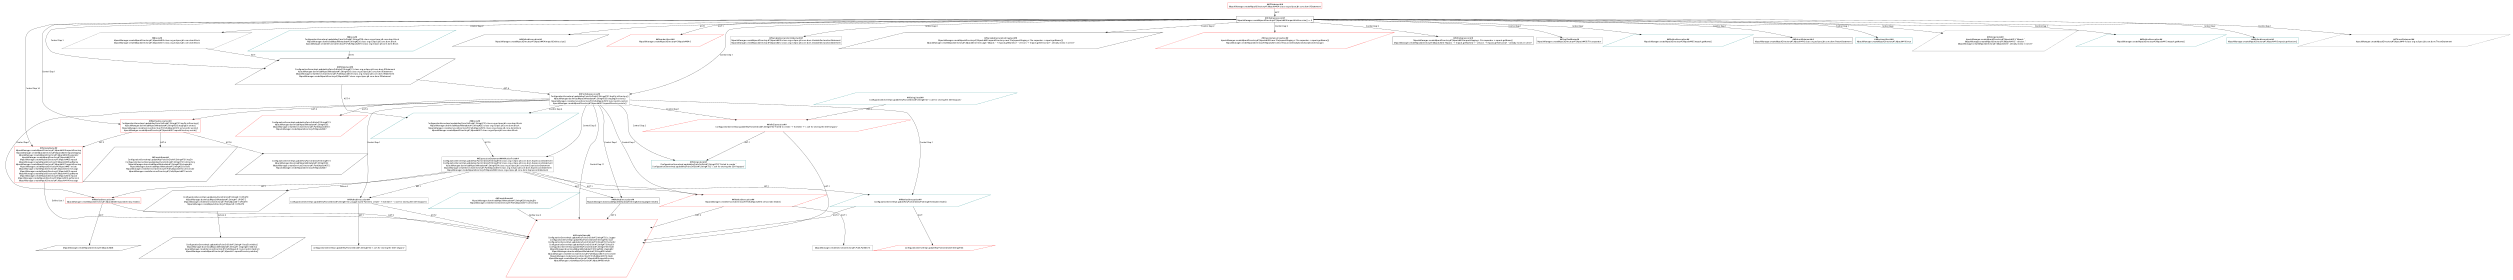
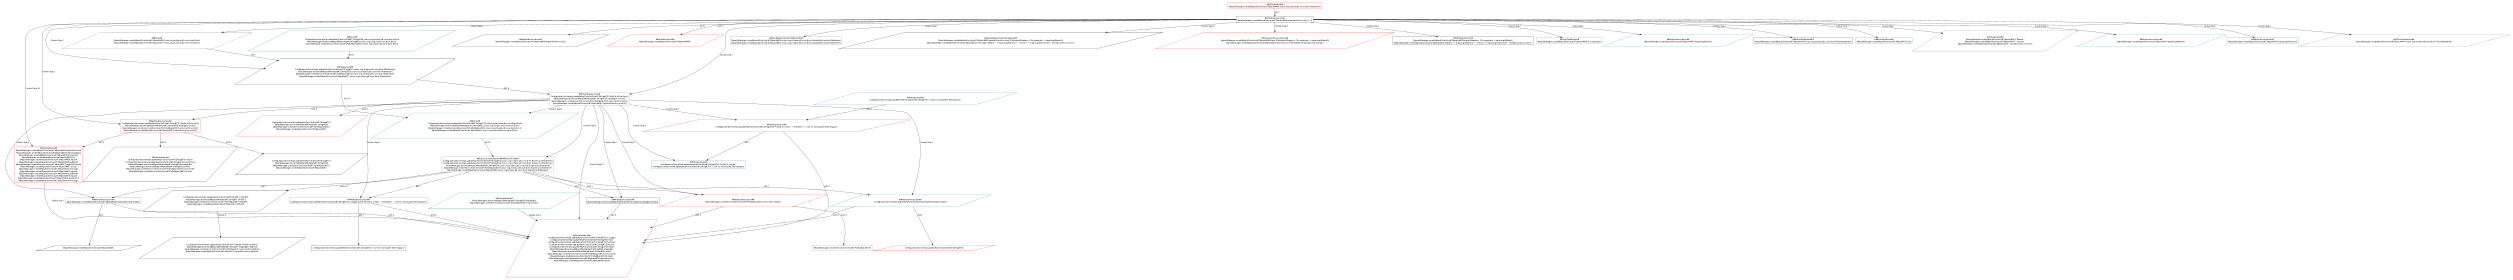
  digraph {
    fontname=Roboto
    node [color=black fontname=Roboto shape=parallelogram]
    edge [fontname=Roboto]
    n1 [color=gray40 label="##ExpressionStatement####ActionPoint##\nConfigurationServerImpl.updateKeyPairsOnDisk#?,String#733:class org.eclipse.jdt.core.dom.ExpressionStatement\nConfigurationServerImpl.updateKeyPairsOnDisk#?,String#732:class org.eclipse.jdt.core.dom.ExpressionStatement\nMpackManager.downloadMpackMetadata#?,String#234:class org.eclipse.jdt.core.dom.ExpressionStatement\nMpackManager.createServicesDirectory#?,Path,Mpack#373:class org.eclipse.jdt.core.dom.ExpressionStatement\nMpackManager.createMpackDirectory#?,Mpack#408:class org.eclipse.jdt.core.dom.ExpressionStatement" shape=box]
    n2 [color=teal label="##MethodInvocation##\nConfigurationServerImpl.updateKeyPairsOnDisk#?,String#733:keyDir.mkdir()"]
    n3 [label="ConfigurationServerImpl.updateKeyPairsOnDisk#?,String#-1:UPDATE\nMpackManager.downloadMpackMetadata#?,String#-1:UPDATE\nMpackManager.createServicesDirectory#?,Path,Mpack#-1:UPDATE\nMpackManager.createMpackDirectory#?,Mpack#-1:UPDATE"]
    n4 [color=gray40 label="##MethodInvocation##\nConfigurationServerImpl.updateKeyPairsOnDisk#?,String#732:s_logger.warn(\"Failed to create \" + homeDir + \"/.ssh for storing the SSH keypars\")" shape=box]
    n5 [label="##MethodInvocation##\nMpackManager.downloadMpackMetadata#?,String#234:stagingDir.mkdir()" shape=box]
    n6 [color=red label="##MethodInvocation##\nMpackManager.createServicesDirectory#?,Path,Mpack#373:servicesDir.mkdir()"]
    n7 [color=red label="##MethodInvocation##\nMpackManager.createMpackDirectory#?,Mpack#408:mpackDirectory.mkdir()" shape=box]
    n8 [color=red label="##SimpleName##\nConfigurationServerImpl.updateKeyPairsOnDisk#?,String#732:s_logger\nConfigurationServerImpl.updateKeyPairsOnDisk#?,String#732:warn\nConfigurationServerImpl.updateKeyPairsOnDisk#?,String#732:homeDir\nConfigurationServerImpl.updateKeyPairsOnDisk#?,String#733:keyDir\nConfigurationServerImpl.updateKeyPairsOnDisk#?,String#733:mkdir\nMpackManager.downloadMpackMetadata#?,String#234:stagingDir\nMpackManager.downloadMpackMetadata#?,String#234:mkdir\nMpackManager.createServicesDirectory#?,Path,Mpack#373:servicesDir\nMpackManager.createServicesDirectory#?,Path,Mpack#373:mkdir\nMpackManager.createMpackDirectory#?,Mpack#408:mpackDirectory\nMpackManager.createMpackDirectory#?,Mpack#408:mkdir"]
    n9 [color=red label="ConfigurationServerImpl.updateKeyPairsOnDisk#?,String#733:"]
    n10 [label="ConfigurationServerImpl.updateKeyPairsOnDisk#?,String#-1:keyDir.mkdirs()\nMpackManager.downloadMpackMetadata#?,String#-1:stagingDir.mkdirs()\nMpackManager.createServicesDirectory#?,Path,Mpack#-1:servicesDir.mkdirs()\nMpackManager.createMpackDirectory#?,Mpack#-1:mpackDirectory.mkdirs()"]
    n11 [label="ConfigurationServerImpl.updateKeyPairsOnDisk#?,String#732:\"/.ssh for storing the SSH keypars\"" shape=box]
-   n12 [color=gray40 label="MpackManager.createServicesDirectory#?,Path,Path#373:" shape=box]
+   n12 [color=gray40 label="MpackManager.createServicesDirectory#?,Path,Mpack#373:" shape=box]
    n13 [label="MpackManager.createMpackDirectory#?,Mpack#408:"]
    n14 [color=gray40 label="##PrefixExpression##\nConfigurationServerImpl.updateKeyPairsOnDisk#?,String#731:!keyDir.isDirectory()\nMpackManager.downloadMpackMetadata#?,String#233:!stagingDir.exists()\nMpackManager.createServicesDirectory#?,Path,Mpack#372:!servicesDir.exists()\nMpackManager.createMpackDirectory#?,Mpack#407:!mpackDirectory.exists()" shape=box]
    n15 [color=teal label="##Block##\nConfigurationServerImpl.updateKeyPairsOnDisk#?,String#731:class org.eclipse.jdt.core.dom.Block\nMpackManager.downloadMpackMetadata#?,String#233:class org.eclipse.jdt.core.dom.Block\nMpackManager.createServicesDirectory#?,Path,Mpack#372:class org.eclipse.jdt.core.dom.Block\nMpackManager.createMpackDirectory#?,Mpack#407:class org.eclipse.jdt.core.dom.Block"]
    n16 [color=red label="##MethodInvocation##\nConfigurationServerImpl.updateKeyPairsOnDisk#?,String#731:keyDir.isDirectory()\nMpackManager.downloadMpackMetadata#?,String#233:stagingDir.exists()\nMpackManager.createServicesDirectory#?,Path,Mpack#372:servicesDir.exists()\nMpackManager.createMpackDirectory#?,Mpack#407:mpackDirectory.exists()" shape=box]
    n17 [color=red label="ConfigurationServerImpl.updateKeyPairsOnDisk#?,String#731:\nMpackManager.downloadMpackMetadata#?,String#233:\nMpackManager.createServicesDirectory#?,Path,Mpack#372:\nMpackManager.createMpackDirectory#?,Mpack#407:"]
    n18 [color=red label="##InfixExpression##\nConfigurationServerImpl.updateKeyPairsOnDisk#?,String#732:\"Failed to create \" + homeDir + \"/.ssh for storing the SSH keypars\""]
    n19 [color=teal label="##StringLiteral##\nConfigurationServerImpl.updateKeyPairsOnDisk#?,String#732:\"Failed to create \"\nConfigurationServerImpl.updateKeyPairsOnDisk#?,String#732:\"/.ssh for storing the SSH keypars\"" shape=box]
    n20 [label="##SimpleName##\nConfigurationServerImpl.updateKeyPairsOnDisk#?,String#731:keyDir\nConfigurationServerImpl.updateKeyPairsOnDisk#?,String#731:isDirectory\nMpackManager.downloadMpackMetadata#?,String#233:stagingDir\nMpackManager.downloadMpackMetadata#?,String#233:exists\nMpackManager.createServicesDirectory#?,Path,Mpack#372:servicesDir\nMpackManager.createServicesDirectory#?,Path,Mpack#372:exists"]
    n21 [label="ConfigurationServerImpl.updateKeyPairsOnDisk#?,String#731:\nMpackManager.downloadMpackMetadata#?,String#233:\nMpackManager.createServicesDirectory#?,Path,Mpack#372:\nMpackManager.createMpackDirectory#?,Mpack#407:"]
    n22 [color=red label="##SimpleName##\nMpackManager.createMpackDirectory#?,Mpack#405:mpackDirectory\nMpackManager.createMpackDirectory#?,Mpack#405:mpackStaging\nMpackManager.createMpackDirectory#?,Mpack#405:separator\nMpackManager.createMpackDirectory#?,Mpack#405:File\nMpackManager.createMpackDirectory#?,Mpack#405:mpack\nMpackManager.createMpackDirectory#?,Mpack#405:getName\nMpackManager.createMpackDirectory#?,Mpack#407:mpackDirectory\nMpackManager.createMpackDirectory#?,Mpack#407:exists\nMpackManager.createMpackDirectory#?,Mpack#412:message\nMpackManager.createMpackDirectory#?,Mpack#413:mpack\nMpackManager.createMpackDirectory#?,Mpack#413:getName\nMpackManager.createMpackDirectory#?,Mpack#413:mpack\nMpackManager.createMpackDirectory#?,Mpack#413:getVersion\nMpackManager.createMpackDirectory#?,Mpack#414:message" shape=box]
    n23 [label="##IfStatement##\nConfigurationServerImpl.updateKeyPairsOnDisk#?,String#731:class org.eclipse.jdt.core.dom.IfStatement\nMpackManager.downloadMpackMetadata#?,String#233:class org.eclipse.jdt.core.dom.IfStatement\nMpackManager.createServicesDirectory#?,Path,Mpack#372:class org.eclipse.jdt.core.dom.IfStatement\nMpackManager.createMpackDirectory#?,Mpack#407:class org.eclipse.jdt.core.dom.IfStatement"]
    n24 [color=teal label="##Block##\nConfigurationServerImpl.updateKeyPairsOnDisk#?,String#728:class org.eclipse.jdt.core.dom.Block\nMpackManager.downloadMpackMetadata#?,String#226:class org.eclipse.jdt.core.dom.Block\nMpackManager.createServicesDirectory#?,Path,Mpack#370:class org.eclipse.jdt.core.dom.Block"]
    n25 [color=teal label="##StringLiteral##\nConfigurationServerImpl.updateKeyPairsOnDisk#?,String#732:\"/.ssh for storing the SSH keypars\""]
    n26 [color=teal label="##SimpleName##\nMpackManager.downloadMpackMetadata#?,String#228:stagingDir\nMpackManager.createServicesDirectory#?,Path,Mpack#371:servicesDir"]
    n27 [label="##InfixExpression##\nMpackManager.createMpackDirectory#?,Mpack#404:mpackEntities.size() == 0" shape=box]
    n28 [label="##MethodInvocation##\nMpackManager.createMpackDirectory#?,Mpack#404:mpackEntities.size()"]
    n29 [color=red label="##NumberLiteral##\nMpackManager.createMpackDirectory#?,Mpack#404:0"]
    n30 [color=gray40 label="##Block##\nMpackManager.createMpackDirectory#?,Mpack#404:class org.eclipse.jdt.core.dom.Block\nMpackManager.createMpackDirectory#?,Mpack#411:class org.eclipse.jdt.core.dom.Block"]
    n31 [color=gray40 label="##VariableDeclarationStatement##\nMpackManager.createMpackDirectory#?,Mpack#405:class org.eclipse.jdt.core.dom.VariableDeclarationStatement\nMpackManager.createMpackDirectory#?,Mpack#412:class org.eclipse.jdt.core.dom.VariableDeclarationStatement" shape=box]
    n32 [label="##VariableDeclarationFragment##\nMpackManager.createMpackDirectory#?,Mpack#405:mpackDirectory=new File(mpackStaging + File.separator + mpack.getName())\nMpackManager.createMpackDirectory#?,Mpack#412:message=\"Mpack: \" + mpack.getName() + \" version: \"+ mpack.getVersion()+ \" already exists in server\""]
    n33 [color=red label="##ClassInstanceCreation##\nMpackManager.createMpackDirectory#?,Mpack#405:new File(mpackStaging + File.separator + mpack.getName())\nMpackManager.createMpackDirectory#?,Mpack#414:new ResourceAlreadyExistsException(message)"]
    n34 [label="##InfixExpression##\nMpackManager.createMpackDirectory#?,Mpack#405:mpackStaging + File.separator + mpack.getName()\nMpackManager.createMpackDirectory#?,Mpack#413:\"Mpack: \" + mpack.getName() + \" version: \"+ mpack.getVersion()+ \" already exists in server\"" shape=box]
    n35 [color=gray40 label="##QualifiedName##\nMpackManager.createMpackDirectory#?,Mpack#405:File.separator" shape=box]
    n36 [color=teal label="##MethodInvocation##\nMpackManager.createMpackDirectory#?,Mpack#405:mpack.getName()"]
    n37 [label="##ReturnStatement##\nMpackManager.createMpackDirectory#?,Mpack#410:class org.eclipse.jdt.core.dom.ReturnStatement" shape=box]
    n38 [color=teal label="##BooleanLiteral##\nMpackManager.createMpackDirectory#?,Mpack#410:true" shape=box]
    n39 [color=gray40 label="##StringLiteral##\nMpackManager.createMpackDirectory#?,Mpack#413:\"Mpack: \"\nMpackManager.createMpackDirectory#?,Mpack#413:\" version: \"\nMpackManager.createMpackDirectory#?,Mpack#413:\" already exists in server\""]
    n40 [color=teal label="##MethodInvocation##\nMpackManager.createMpackDirectory#?,Mpack#413:mpack.getName()"]
    n41 [color=teal label="##MethodInvocation##\nMpackManager.createMpackDirectory#?,Mpack#413:mpack.getVersion()" shape=box]
    n42 [color=gray40 label="##ThrowStatement##\nMpackManager.createMpackDirectory#?,Mpack#414:class org.eclipse.jdt.core.dom.ThrowStatement"]
    n43 [color=red label="##IfStatement##\nMpackManager.createMpackDirectory#?,Mpack#404:class org.eclipse.jdt.core.dom.IfStatement" shape=box]
    n1 -> n2 [label="AST:1"]
    n1 -> n3 [label="Action:4"]
    n1 -> n4 [label="AST:1"]
    n1 -> n5 [label="AST:1"]
    n1 -> n6 [label="AST:1"]
    n1 -> n7 [label="AST:1"]
    n2 -> n8 [label="AST:2"]
    n2 -> n9 [label="AST:1"]
    n3 -> n10 [label="Action:4"]
    n4 -> n8 [label="AST:2"]
    n4 -> n11 [label="AST:1"]
    n5 -> n8 [label="AST:2"]
    n6 -> n8 [label="AST:2"]
    n6 -> n12 [label="AST:1"]
    n7 -> n8 [label="AST:2"]
    n7 -> n13 [label="AST:1"]
    n14 -> n1 [label="Control Dep:5"]
    n14 -> n2 [label="Control Dep:1"]
    n14 -> n4 [label="Control Dep:1"]
    n14 -> n5 [label="Control Dep:1"]
    n14 -> n6 [label="Control Dep:1"]
    n14 -> n7 [label="Control Dep:1"]
    n14 -> n8 [label="Control Dep:11"]
    n14 -> n15 [label="Control Dep:4"]
    n14 -> n16 [label="AST:4"]
    n14 -> n17 [label="AST:4"]
    n14 -> n18 [label="Control Dep:1"]
    n14 -> n19 [label="Control Dep:2"]
    n15 -> n1 [label="AST:5"]
    n16 -> n20 [label="AST:6"]
    n16 -> n21 [label="AST:4"]
    n16 -> n22 [label="AST:2"]
    n18 -> n8 [label="AST:1"]
    n18 -> n19 [label="AST:1"]
    n22 -> n8 [label="Define Use:1"]
    n23 -> n14 [label="AST:4"]
    n23 -> n15 [label="AST:4"]
    n24 -> n23 [label="AST:3"]
    n25 -> n18 [label="AST:1"]
    n26 -> n8 [label="Define Use:2"]
    n27 -> n14 [label="Control Dep:1"]
    n27 -> n16 [label="Control Dep:1"]
    n27 -> n22 [label="Control Dep:14"]
    n27 -> n23 [label="Control Dep:1"]
    n27 -> n28 [label="AST:1"]
    n27 -> n29 [label="AST:1"]
    n27 -> n30 [label="Control Dep:2"]
    n27 -> n31 [label="Control Dep:2"]
    n27 -> n32 [label="Control Dep:2"]
    n27 -> n33 [label="Control Dep:2"]
    n27 -> n34 [label="Control Dep:2"]
    n27 -> n35 [label="Control Dep:1"]
    n27 -> n36 [label="Control Dep:1"]
    n27 -> n37 [label="Control Dep:1"]
    n27 -> n38 [label="Control Dep:1"]
    n27 -> n39 [label="Control Dep:3"]
    n27 -> n40 [label="Control Dep:1"]
    n27 -> n41 [label="Control Dep:1"]
    n27 -> n42 [label="Control Dep:1"]
    n30 -> n23 [label="AST:1"]
    n43 -> n27 [label="AST:1"]
  }
